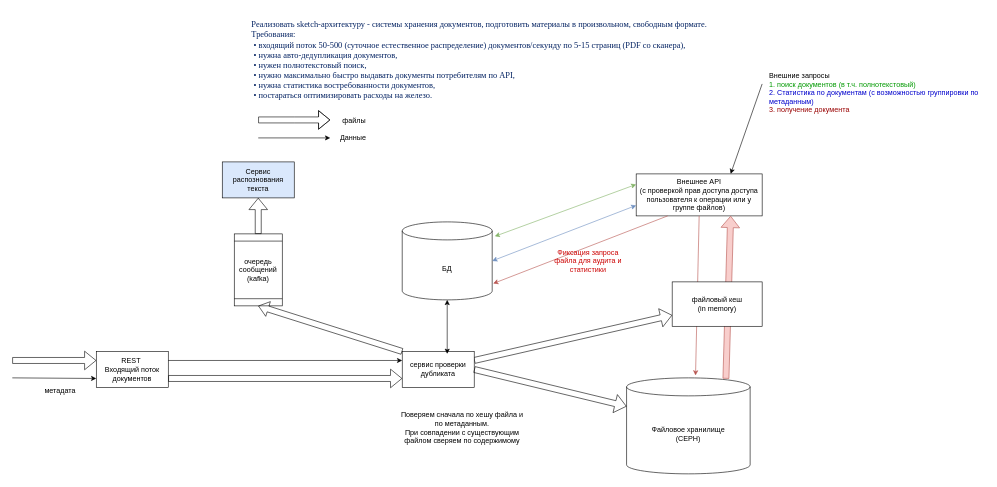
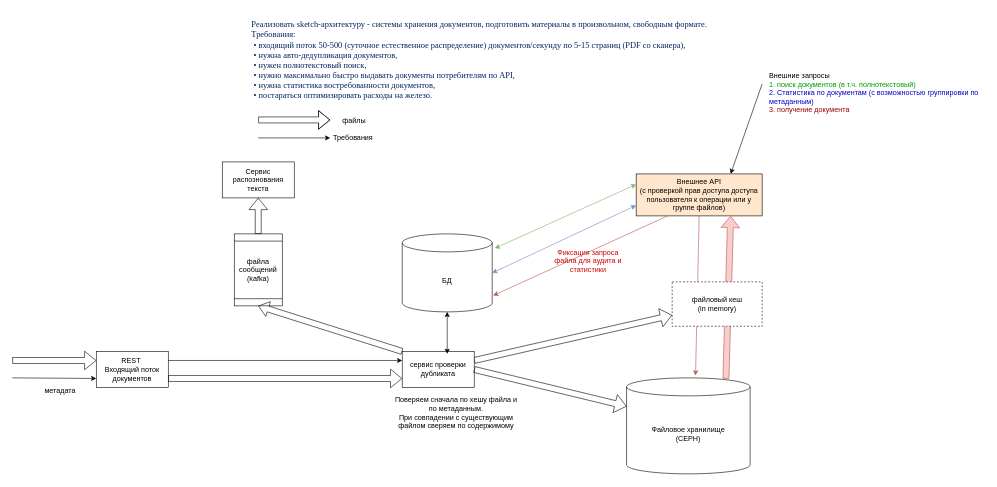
  <mxCell id="0" />
  <mxCell id="1" parent="0" />
  <mxCell id="2" value="&lt;span style=&quot;color: rgb(0 , 32 , 96) ; font-family: &amp;quot;helvetica neue light&amp;quot; ; font-size: 14px ; background-color: rgb(255 , 255 , 255)&quot;&gt;Реализовать sketch-архитектуру - системы хранения документов, подготовить&amp;nbsp;материалы в произвольном, свободным формате.&lt;/span&gt;&lt;br style=&quot;color: rgb(0 , 32 , 96) ; font-family: &amp;quot;helvetica neue light&amp;quot; ; font-size: 14px ; background-color: rgb(255 , 255 , 255)&quot;&gt;&lt;span style=&quot;color: rgb(0 , 32 , 96) ; font-family: &amp;quot;helvetica neue light&amp;quot; ; font-size: 14px ; background-color: rgb(255 , 255 , 255)&quot;&gt;Требования:&lt;/span&gt;&lt;br style=&quot;color: rgb(0 , 32 , 96) ; font-family: &amp;quot;helvetica neue light&amp;quot; ; font-size: 14px ; background-color: rgb(255 , 255 , 255)&quot;&gt;&lt;span style=&quot;color: rgb(0 , 32 , 96) ; font-family: &amp;quot;helvetica neue light&amp;quot; ; font-size: 14px ; background-color: rgb(255 , 255 , 255)&quot;&gt;&amp;nbsp;• входящий поток 50-500 (суточное естественное распределение) документов/секунду по 5-15 страниц (PDF со сканера),&lt;/span&gt;&lt;br style=&quot;color: rgb(0 , 32 , 96) ; font-family: &amp;quot;helvetica neue light&amp;quot; ; font-size: 14px ; background-color: rgb(255 , 255 , 255)&quot;&gt;&lt;span style=&quot;color: rgb(0 , 32 , 96) ; font-family: &amp;quot;helvetica neue light&amp;quot; ; font-size: 14px ; background-color: rgb(255 , 255 , 255)&quot;&gt;&amp;nbsp;• нужна авто-дедупликация документов,&lt;/span&gt;&lt;br style=&quot;color: rgb(0 , 32 , 96) ; font-family: &amp;quot;helvetica neue light&amp;quot; ; font-size: 14px ; background-color: rgb(255 , 255 , 255)&quot;&gt;&lt;span style=&quot;color: rgb(0 , 32 , 96) ; font-family: &amp;quot;helvetica neue light&amp;quot; ; font-size: 14px ; background-color: rgb(255 , 255 , 255)&quot;&gt;&amp;nbsp;• нужен полнотекстовый поиск,&lt;/span&gt;&lt;br style=&quot;color: rgb(0 , 32 , 96) ; font-family: &amp;quot;helvetica neue light&amp;quot; ; font-size: 14px ; background-color: rgb(255 , 255 , 255)&quot;&gt;&lt;span style=&quot;color: rgb(0 , 32 , 96) ; font-family: &amp;quot;helvetica neue light&amp;quot; ; font-size: 14px ; background-color: rgb(255 , 255 , 255)&quot;&gt;&amp;nbsp;• нужно максимально быстро выдавать документы потребителям по API,&lt;/span&gt;&lt;br style=&quot;color: rgb(0 , 32 , 96) ; font-family: &amp;quot;helvetica neue light&amp;quot; ; font-size: 14px ; background-color: rgb(255 , 255 , 255)&quot;&gt;&lt;span style=&quot;color: rgb(0 , 32 , 96) ; font-family: &amp;quot;helvetica neue light&amp;quot; ; font-size: 14px ; background-color: rgb(255 , 255 , 255)&quot;&gt;&amp;nbsp;• нужна статистика востребованности документов,&lt;/span&gt;&lt;br style=&quot;color: rgb(0 , 32 , 96) ; font-family: &amp;quot;helvetica neue light&amp;quot; ; font-size: 14px ; background-color: rgb(255 , 255 , 255)&quot;&gt;&lt;span style=&quot;color: rgb(0 , 32 , 96) ; font-family: &amp;quot;helvetica neue light&amp;quot; ; font-size: 14px ; background-color: rgb(255 , 255 , 255)&quot;&gt;&amp;nbsp;• постараться оптимизировать расходы на железо.&lt;/span&gt;" style="text;html=1;strokeColor=none;fillColor=none;align=left;verticalAlign=middle;whiteSpace=wrap;rounded=0;" vertex="1" parent="1"><mxGeometry x="417" y="20" width="771" height="159" as="geometry" /></mxCell>
  <mxCell id="3" value="REST&amp;nbsp;&lt;br&gt;Входящий поток документов" style="rounded=0;whiteSpace=wrap;html=1;" vertex="1" parent="1"><mxGeometry x="160" y="585" width="120" height="60" as="geometry" /></mxCell>
  <mxCell id="4" value="" style="shape=flexArrow;endArrow=classic;html=1;rounded=0;entryX=0;entryY=0.25;entryDx=0;entryDy=0;" edge="1" parent="1" target="3"><mxGeometry width="50" height="50" relative="1" as="geometry"><mxPoint x="20" y="600" as="sourcePoint" /><mxPoint x="480" y="705" as="targetPoint" /></mxGeometry></mxCell>
  <mxCell id="5" value="" style="endArrow=classic;html=1;rounded=0;entryX=0;entryY=0.75;entryDx=0;entryDy=0;" edge="1" parent="1" target="3"><mxGeometry width="50" height="50" relative="1" as="geometry"><mxPoint x="20" y="629" as="sourcePoint" /><mxPoint x="850" y="655" as="targetPoint" /></mxGeometry></mxCell>
  <mxCell id="6" value="" style="shape=flexArrow;endArrow=classic;html=1;rounded=0;entryX=0;entryY=0.25;entryDx=0;entryDy=0;" edge="1" parent="1"><mxGeometry width="50" height="50" relative="1" as="geometry"><mxPoint x="430" y="199" as="sourcePoint" /><mxPoint x="550" y="199" as="targetPoint" /><Array as="points"><mxPoint x="490" y="199" /></Array></mxGeometry></mxCell>
  <mxCell id="7" value="" style="endArrow=classic;html=1;rounded=0;entryX=0;entryY=0.75;entryDx=0;entryDy=0;" edge="1" parent="1"><mxGeometry width="50" height="50" relative="1" as="geometry"><mxPoint x="430" y="229" as="sourcePoint" /><mxPoint x="550" y="229" as="targetPoint" /></mxGeometry></mxCell>
- <mxCell id="8" value="файлы&lt;br&gt;&lt;br&gt;Данные&amp;nbsp;&lt;br&gt;" style="text;html=1;strokeColor=none;fillColor=none;align=center;verticalAlign=middle;whiteSpace=wrap;rounded=0;" vertex="1" parent="1"><mxGeometry x="560" y="179" width="60" height="70" as="geometry" /></mxCell>
+ <mxCell id="8" value="файлы&lt;br&gt;&lt;br&gt;Требования&amp;nbsp;&lt;br&gt;" style="text;html=1;strokeColor=none;fillColor=none;align=center;verticalAlign=middle;whiteSpace=wrap;rounded=0;" vertex="1" parent="1"><mxGeometry x="560" y="179" width="60" height="70" as="geometry" /></mxCell>
  <mxCell id="9" value="метадата" style="text;html=1;strokeColor=none;fillColor=none;align=center;verticalAlign=middle;whiteSpace=wrap;rounded=0;" vertex="1" parent="1"><mxGeometry x="70" y="635" width="60" height="30" as="geometry" /></mxCell>
- <mxCell id="10" value="очередь сообщений&lt;br&gt;(kafka)" style="shape=process;whiteSpace=wrap;html=1;backgroundOutline=1;direction=south;" vertex="1" parent="1"><mxGeometry x="390" y="389" width="80" height="120" as="geometry" /></mxCell>
+ <mxCell id="10" value="файла сообщений&lt;br&gt;(kafka)" style="shape=process;whiteSpace=wrap;html=1;backgroundOutline=1;direction=south;" vertex="1" parent="1"><mxGeometry x="390" y="389" width="80" height="120" as="geometry" /></mxCell>
  <mxCell id="11" value="" style="shape=flexArrow;endArrow=classic;html=1;rounded=0;exitX=0;exitY=0;exitDx=0;exitDy=0;endWidth=14.667;endSize=5.213;entryX=1;entryY=0.5;entryDx=0;entryDy=0;" edge="1" parent="1" source="19" target="10"><mxGeometry width="50" height="50" relative="1" as="geometry"><mxPoint x="590" y="479" as="sourcePoint" /><mxPoint x="380" y="519" as="targetPoint" /></mxGeometry></mxCell>
- <mxCell id="12" value="Сервис распознования текста" style="rounded=0;whiteSpace=wrap;html=1;fillColor=#dae8fc;" vertex="1" parent="1"><mxGeometry x="370" y="269" width="120" height="60" as="geometry" /></mxCell>
+ <mxCell id="12" value="Сервис распознования текста" style="rounded=0;whiteSpace=wrap;html=1;" vertex="1" parent="1"><mxGeometry x="370" y="269" width="120" height="60" as="geometry" /></mxCell>
  <mxCell id="13" value="" style="shape=flexArrow;endArrow=classic;html=1;rounded=0;entryX=0.5;entryY=1;entryDx=0;entryDy=0;exitX=0;exitY=0.5;exitDx=0;exitDy=0;" edge="1" parent="1" source="10" target="12"><mxGeometry width="50" height="50" relative="1" as="geometry"><mxPoint x="640" y="469" as="sourcePoint" /><mxPoint x="690" y="419" as="targetPoint" /></mxGeometry></mxCell>
- <mxCell id="14" value="БД" style="shape=cylinder3;whiteSpace=wrap;html=1;boundedLbl=1;backgroundOutline=1;size=15;" vertex="1" parent="1"><mxGeometry x="670" y="369" width="150" height="130" as="geometry" /></mxCell>
+ <mxCell id="14" value="БД" style="shape=cylinder3;whiteSpace=wrap;html=1;boundedLbl=1;backgroundOutline=1;size=15;" vertex="1" parent="1"><mxGeometry x="670" y="389" width="150" height="130" as="geometry" /></mxCell>
  <mxCell id="15" value="Файловое хранилище&lt;br&gt;(CEPH)" style="shape=cylinder3;whiteSpace=wrap;html=1;boundedLbl=1;backgroundOutline=1;size=15;" vertex="1" parent="1"><mxGeometry x="1044" y="629" width="206" height="160" as="geometry" /></mxCell>
  <mxCell id="16" value="" style="shape=flexArrow;endArrow=classic;html=1;rounded=0;entryX=0;entryY=0.75;entryDx=0;entryDy=0;exitX=1;exitY=0.75;exitDx=0;exitDy=0;" edge="1" parent="1" source="3" target="19"><mxGeometry width="50" height="50" relative="1" as="geometry"><mxPoint x="810" y="449" as="sourcePoint" /><mxPoint x="860" y="399" as="targetPoint" /></mxGeometry></mxCell>
  <mxCell id="17" value="" style="shape=flexArrow;endArrow=classic;html=1;rounded=0;exitX=1;exitY=0.25;exitDx=0;exitDy=0;entryX=0;entryY=0.75;entryDx=0;entryDy=0;" edge="1" parent="1" source="19" target="28"><mxGeometry width="50" height="50" relative="1" as="geometry"><mxPoint x="640" y="669" as="sourcePoint" /><mxPoint x="1070" y="499" as="targetPoint" /></mxGeometry></mxCell>
  <mxCell id="18" value="" style="endArrow=classic;html=1;rounded=0;exitX=1;exitY=0.25;exitDx=0;exitDy=0;entryX=0;entryY=0.25;entryDx=0;entryDy=0;" edge="1" parent="1" source="3" target="19"><mxGeometry width="50" height="50" relative="1" as="geometry"><mxPoint x="810" y="449" as="sourcePoint" /><mxPoint x="880" y="449" as="targetPoint" /></mxGeometry></mxCell>
  <mxCell id="19" value="сервис проверки дубликата" style="rounded=0;whiteSpace=wrap;html=1;" vertex="1" parent="1"><mxGeometry x="670" y="585" width="120" height="60" as="geometry" /></mxCell>
  <mxCell id="20" value="" style="shape=flexArrow;endArrow=classic;html=1;rounded=0;entryX=0;entryY=0;entryDx=0;entryDy=47.5;entryPerimeter=0;exitX=1;exitY=0.5;exitDx=0;exitDy=0;" edge="1" parent="1" source="19" target="15"><mxGeometry width="50" height="50" relative="1" as="geometry"><mxPoint x="590" y="439" as="sourcePoint" /><mxPoint x="640" y="389" as="targetPoint" /></mxGeometry></mxCell>
  <mxCell id="21" value="" style="endArrow=classic;startArrow=classic;html=1;rounded=0;entryX=0.5;entryY=1;entryDx=0;entryDy=0;entryPerimeter=0;" edge="1" parent="1" target="14"><mxGeometry width="50" height="50" relative="1" as="geometry"><mxPoint x="745" y="589" as="sourcePoint" /><mxPoint x="640" y="389" as="targetPoint" /></mxGeometry></mxCell>
- <mxCell id="22" value="Внешнее API&lt;br&gt;(с проверкой прав доступа доступа пользователя к операции или у группе файлов)" style="rounded=0;whiteSpace=wrap;html=1;" vertex="1" parent="1"><mxGeometry x="1060" y="289" width="210" height="70" as="geometry" /></mxCell>
+ <mxCell id="22" value="Внешнее API&lt;br&gt;(с проверкой прав доступа доступа пользователя к операции или у группе файлов)" style="rounded=0;whiteSpace=wrap;html=1;fillColor=#ffe6cc;" vertex="1" parent="1"><mxGeometry x="1060" y="289" width="210" height="70" as="geometry" /></mxCell>
  <mxCell id="23" value="" style="endArrow=classic;html=1;rounded=0;entryX=0.75;entryY=0;entryDx=0;entryDy=0;" edge="1" parent="1" target="22"><mxGeometry width="50" height="50" relative="1" as="geometry"><mxPoint x="1270" y="139" as="sourcePoint" /><mxPoint x="840" y="569" as="targetPoint" /></mxGeometry></mxCell>
  <mxCell id="24" value="Внешние запросы&amp;nbsp;&lt;br&gt;&lt;div&gt;&lt;span&gt;&lt;font color=&quot;#009900&quot;&gt;1. поиск документов (в т.ч. полнотекстовый)&lt;/font&gt;&lt;/span&gt;&lt;/div&gt;&lt;div&gt;&lt;span&gt;&lt;font color=&quot;#0000cc&quot;&gt;2. Статистика по документам (с возможностью группировки по метаданным)&lt;/font&gt;&lt;/span&gt;&lt;/div&gt;&lt;div&gt;&lt;span&gt;&lt;font color=&quot;#990000&quot;&gt;3. получение документа&lt;/font&gt;&lt;/span&gt;&lt;/div&gt;" style="text;html=1;strokeColor=none;fillColor=none;align=left;verticalAlign=middle;whiteSpace=wrap;rounded=0;" vertex="1" parent="1"><mxGeometry x="1280" y="99" width="360" height="110" as="geometry" /></mxCell>
- <mxCell id="25" value="&lt;font color=&quot;#000000&quot;&gt;Поверяем сначала по хешу файла и по метаданным.&lt;br&gt;При совпадении с существующим файлом сверяем по содержимому&lt;br&gt;&lt;/font&gt;" style="text;html=1;strokeColor=none;fillColor=none;align=center;verticalAlign=middle;whiteSpace=wrap;rounded=0;fontColor=#990000;" vertex="1" parent="1"><mxGeometry x="660" y="670" width="220" height="84" as="geometry" /></mxCell>
+ <mxCell id="25" value="&lt;font color=&quot;#000000&quot;&gt;Поверяем сначала по хешу файла и по метаданным.&lt;br&gt;При совпадении с существующим файлом сверяем по содержимому&lt;br&gt;&lt;/font&gt;" style="text;html=1;strokeColor=none;fillColor=none;align=center;verticalAlign=middle;whiteSpace=wrap;rounded=0;fontColor=#990000;" vertex="1" parent="1"><mxGeometry x="650" y="645" width="220" height="84" as="geometry" /></mxCell>
  <mxCell id="26" value="" style="endArrow=classic;html=1;rounded=0;fontColor=#000000;entryX=0.558;entryY=-0.025;entryDx=0;entryDy=0;entryPerimeter=0;exitX=0.5;exitY=1;exitDx=0;exitDy=0;fillColor=#f8cecc;strokeColor=#b85450;" edge="1" parent="1" source="22" target="15"><mxGeometry width="50" height="50" relative="1" as="geometry"><mxPoint x="790" y="519" as="sourcePoint" /><mxPoint x="840" y="469" as="targetPoint" /></mxGeometry></mxCell>
  <mxCell id="27" value="" style="shape=flexArrow;endArrow=classic;html=1;rounded=0;fontColor=#000000;entryX=0.75;entryY=1;entryDx=0;entryDy=0;exitX=0.804;exitY=0.008;exitDx=0;exitDy=0;exitPerimeter=0;fillColor=#f8cecc;strokeColor=#b85450;" edge="1" parent="1" source="15" target="22"><mxGeometry width="50" height="50" relative="1" as="geometry"><mxPoint x="790" y="519" as="sourcePoint" /><mxPoint x="840" y="469" as="targetPoint" /></mxGeometry></mxCell>
- <mxCell id="28" value="файловый кеш&lt;br&gt;(in memory)" style="rounded=0;whiteSpace=wrap;html=1;" vertex="1" parent="1"><mxGeometry x="1120" y="469" width="150" height="74" as="geometry" /></mxCell>
+ <mxCell id="28" value="файловый кеш&lt;br&gt;(in memory)" style="rounded=0;whiteSpace=wrap;html=1;dashed=1;" vertex="1" parent="1"><mxGeometry x="1120" y="469" width="150" height="74" as="geometry" /></mxCell>
  <mxCell id="29" value="" style="endArrow=classic;startArrow=classic;html=1;rounded=0;fontColor=#000000;entryX=1.029;entryY=0.185;entryDx=0;entryDy=0;entryPerimeter=0;exitX=0;exitY=0.25;exitDx=0;exitDy=0;fillColor=#d5e8d4;strokeColor=#82b366;" edge="1" parent="1" source="22" target="14"><mxGeometry width="50" height="50" relative="1" as="geometry"><mxPoint x="790" y="499" as="sourcePoint" /><mxPoint x="840" y="449" as="targetPoint" /></mxGeometry></mxCell>
  <mxCell id="30" value="" style="endArrow=classic;startArrow=classic;html=1;rounded=0;fontColor=#000000;entryX=0;entryY=0.75;entryDx=0;entryDy=0;exitX=1;exitY=0.5;exitDx=0;exitDy=0;exitPerimeter=0;fillColor=#dae8fc;strokeColor=#6c8ebf;" edge="1" parent="1" source="14" target="22"><mxGeometry width="50" height="50" relative="1" as="geometry"><mxPoint x="790" y="499" as="sourcePoint" /><mxPoint x="840" y="449" as="targetPoint" /></mxGeometry></mxCell>
  <mxCell id="31" value="" style="endArrow=classic;html=1;rounded=0;fontColor=#000000;exitX=0.25;exitY=1;exitDx=0;exitDy=0;entryX=1.011;entryY=0.79;entryDx=0;entryDy=0;entryPerimeter=0;fillColor=#f8cecc;strokeColor=#b85450;" edge="1" parent="1" source="22" target="14"><mxGeometry width="50" height="50" relative="1" as="geometry"><mxPoint x="790" y="499" as="sourcePoint" /><mxPoint x="980" y="449" as="targetPoint" /></mxGeometry></mxCell>
  <mxCell id="32" value="&lt;font color=&quot;#cc0000&quot;&gt;Фиксация запроса файла для аудита и статистики&lt;/font&gt;" style="text;html=1;strokeColor=none;fillColor=none;align=center;verticalAlign=middle;whiteSpace=wrap;rounded=0;fontColor=#000000;" vertex="1" parent="1"><mxGeometry x="910" y="419" width="140" height="30" as="geometry" /></mxCell>
